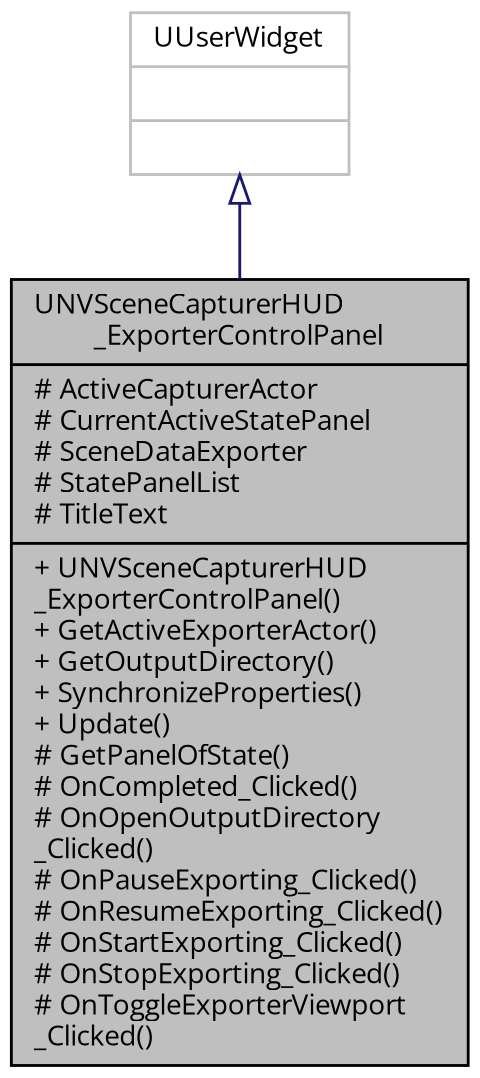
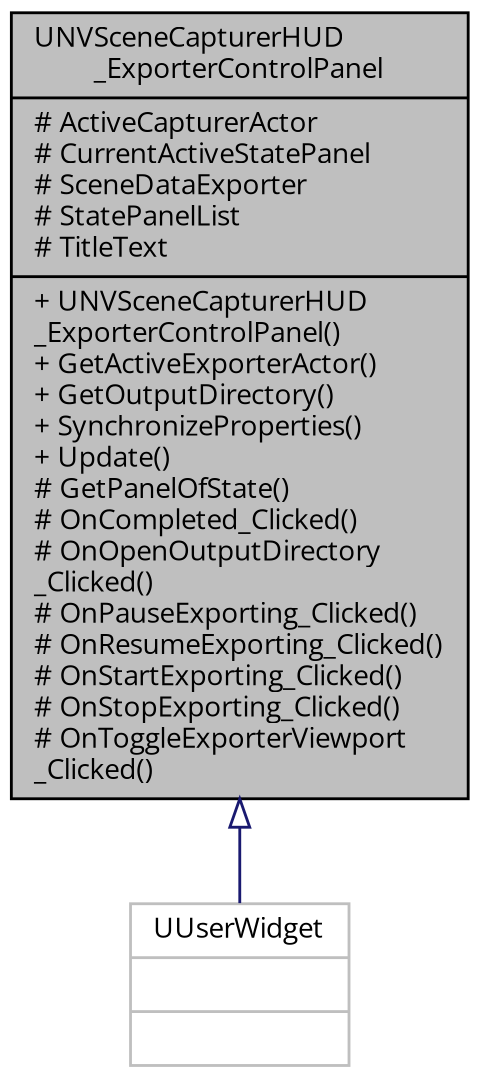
  digraph {
    fontname="Open Sans"
    node [fontname="Open Sans" fontsize=10 shape=record style=filled]
    n1 [color=black fillcolor=grey75 fontcolor=black height=0.2 label="{UNVSceneCapturerHUD\l_ExporterControlPanel\n|# ActiveCapturerActor\l# CurrentActiveStatePanel\l# SceneDataExporter\l# StatePanelList\l# TitleText\l|+ UNVSceneCapturerHUD\l_ExporterControlPanel()\l+ GetActiveExporterActor()\l+ GetOutputDirectory()\l+ SynchronizeProperties()\l+ Update()\l# GetPanelOfState()\l# OnCompleted_Clicked()\l# OnOpenOutputDirectory\l_Clicked()\l# OnPauseExporting_Clicked()\l# OnResumeExporting_Clicked()\l# OnStartExporting_Clicked()\l# OnStopExporting_Clicked()\l# OnToggleExporterViewport\l_Clicked()\l}" width=0.4]
    n2 [color=grey75 fillcolor=white height=0.2 label="{UUserWidget\n||}" width=0.4]
-   n2 -> n1 [arrowtail=onormal color=midnightblue dir=back fontname="Open Sans" fontsize=10 labelfontname=Helvetica labelfontsize=10 style=solid]
+   n1 -> n2 [arrowtail=onormal color=midnightblue dir=back fontname="Open Sans" fontsize=10 labelfontname=Helvetica labelfontsize=10 style=solid]
  }
